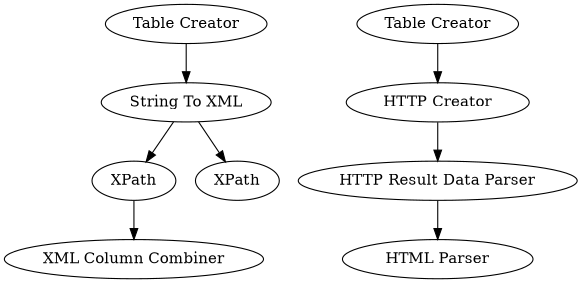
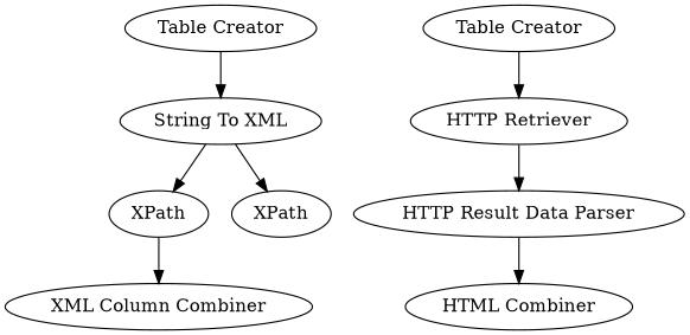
  digraph {
    rankdir=TB
    n1 [label="Table Creator"]
    n2 [label="String To XML"]
    n3 [label=XPath]
    n4 [label=XPath]
    n5 [label="XML Column Combiner"]
    n6 [label="Table Creator"]
-   n7 [label="HTTP Creator"]
+   n7 [label="HTTP Retriever"]
    n8 [label="HTTP Result Data Parser"]
-   n9 [label="HTML Parser"]
+   n9 [label="HTML Combiner"]
    n1 -> n2
    n2 -> n3
    n2 -> n4
    n3 -> n5
    n6 -> n7
    n7 -> n8
    n8 -> n9
  }
